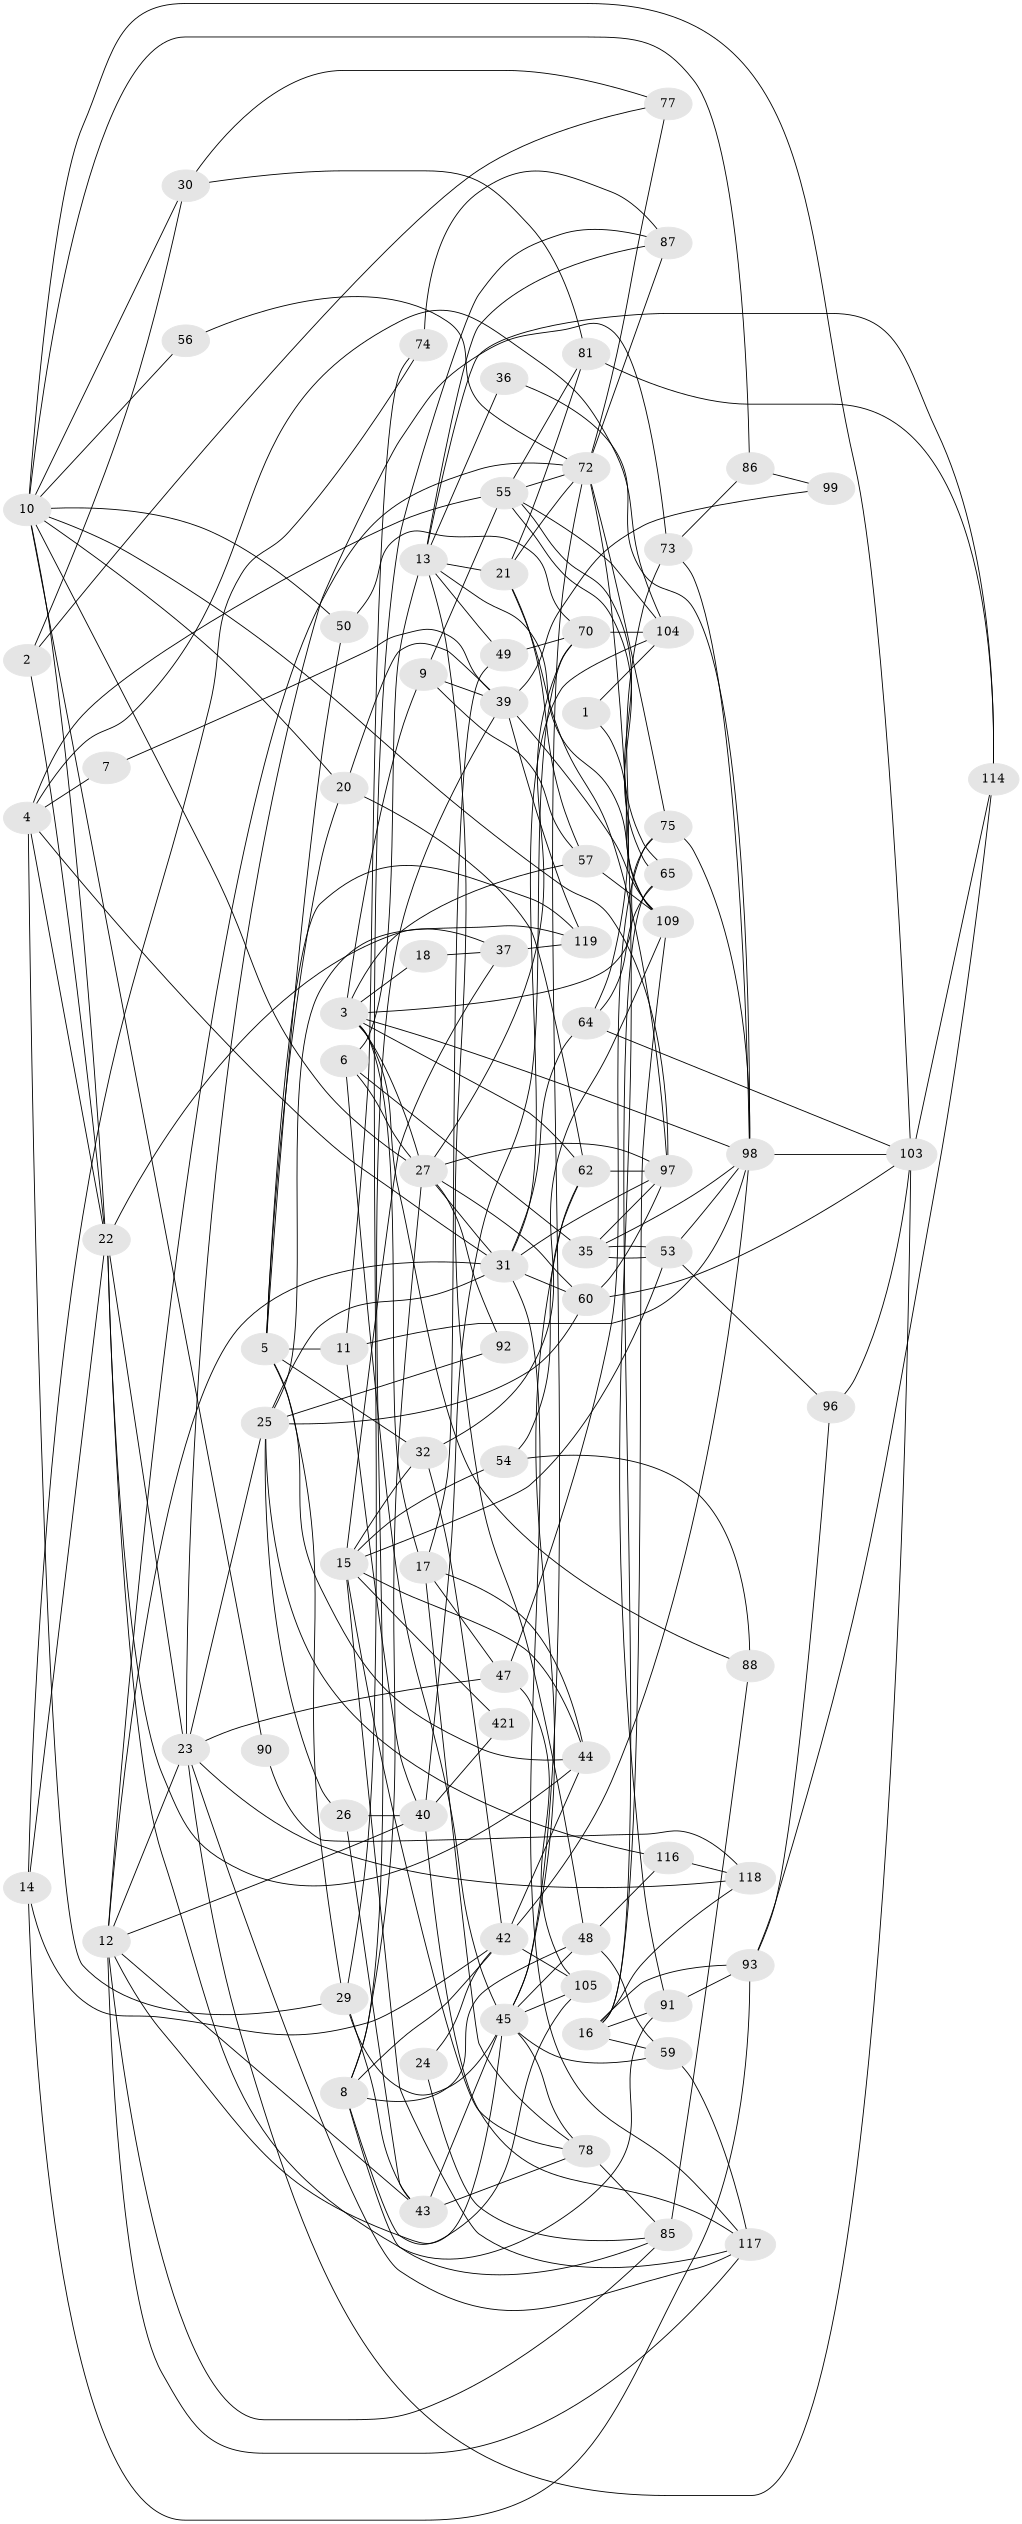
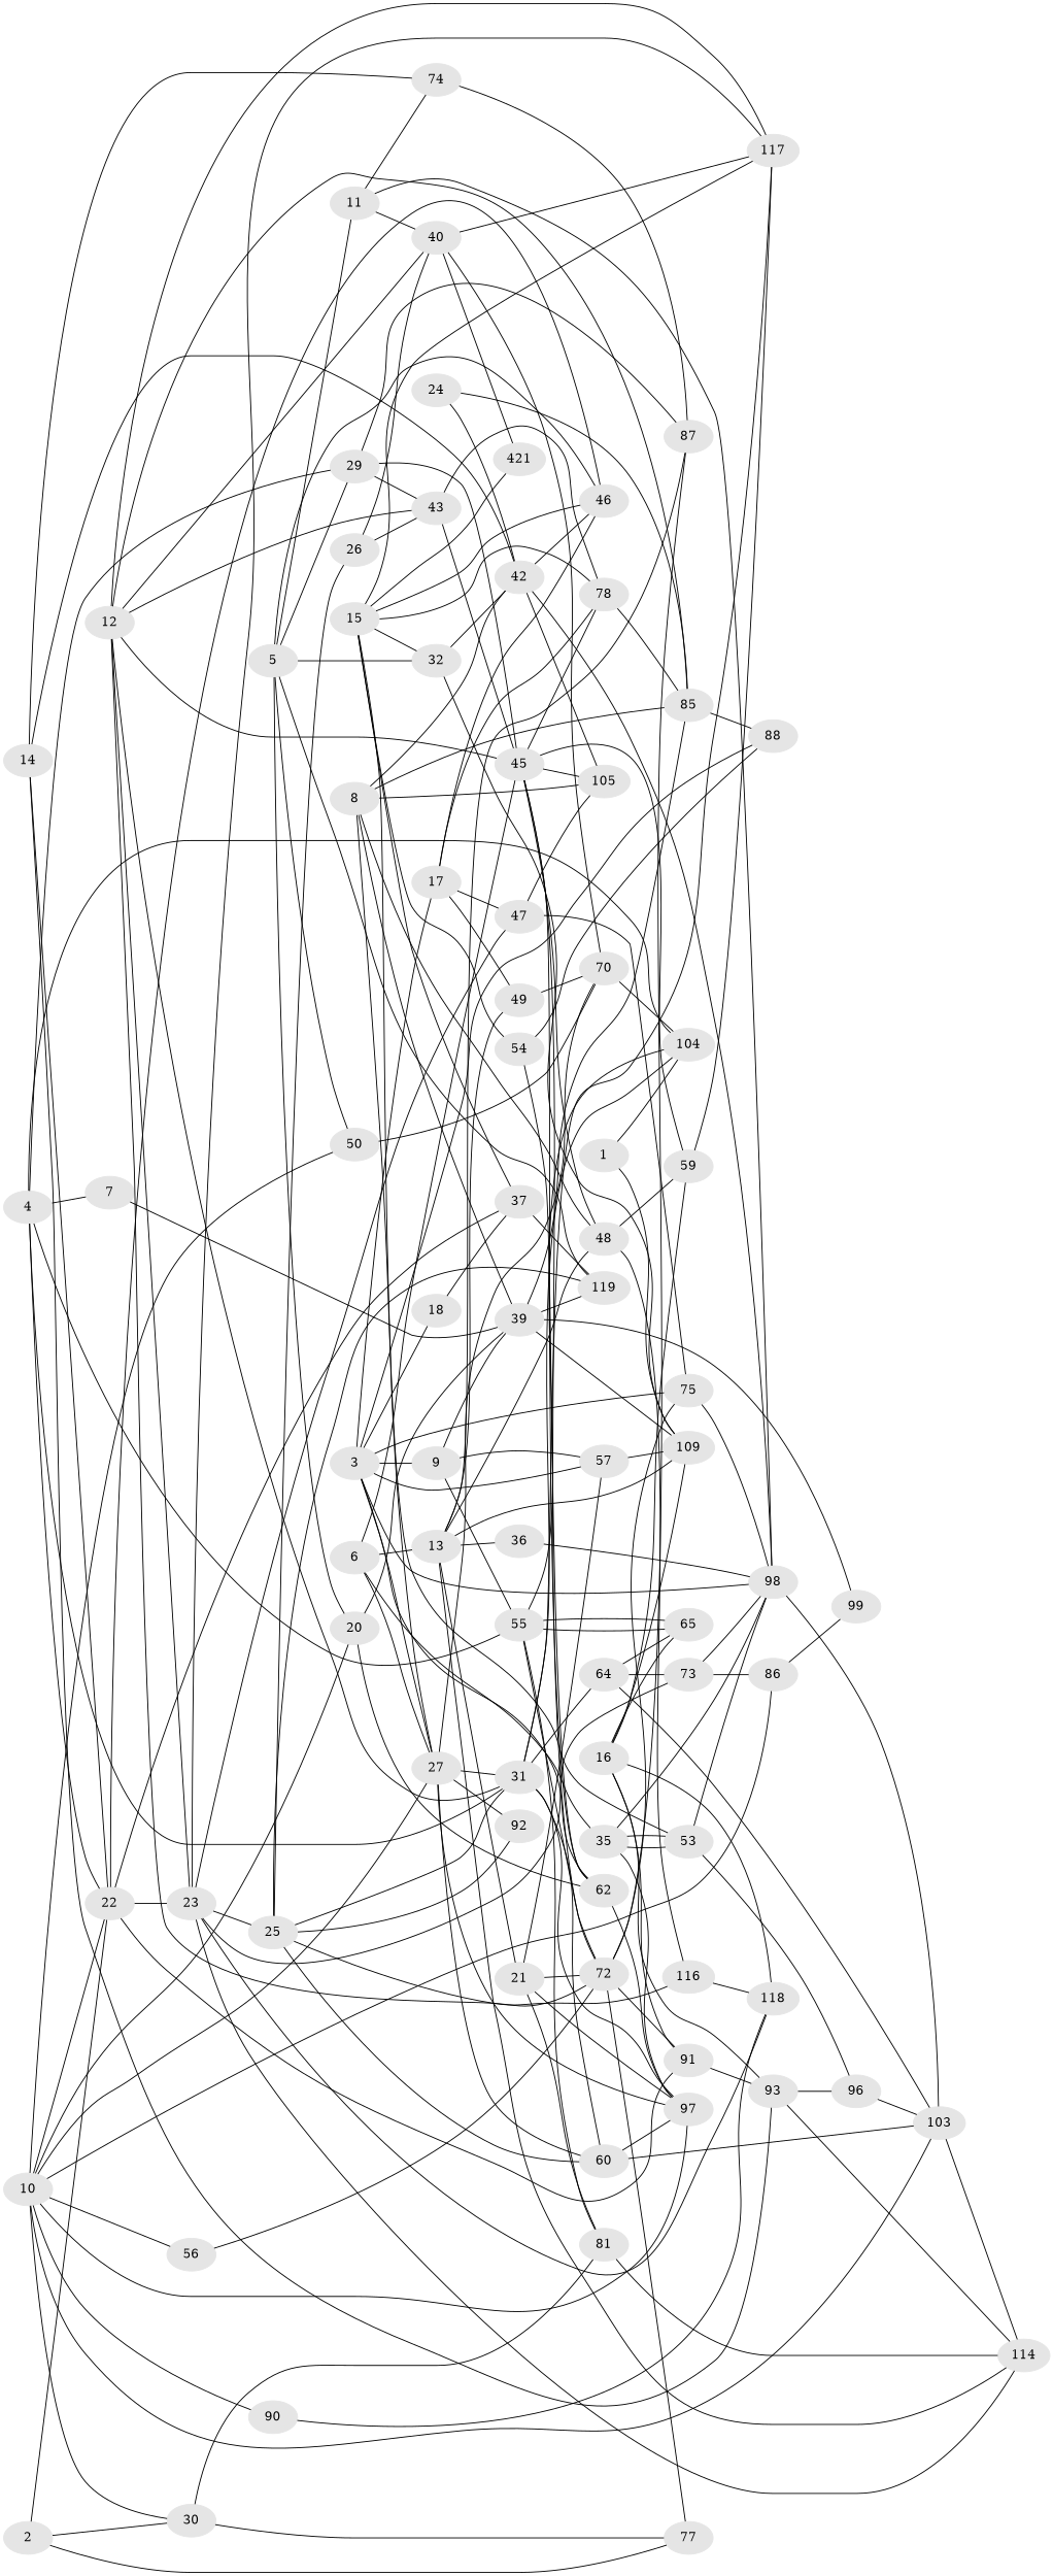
  graph {
    rankdir=LR
    node [color=gray90 style=filled]
    1
    104
    109 [super="+123"]
    22 [super="+52"]
-   44
+   44 [label=46]
    23 [super="+84"]
    37 [super="+107"]
    91
    2
    30
    77
    81
    3 [super="+58"]
    9 [super="+34"]
    17
    18
    27 [super="+33"]
    57
    62 [super="+76"]
    75
    88
    98 [super="+110"]
    55 [super="+80"]
    39 [super="+94"]
    49 [super="+63"]
    78
    47 [super="+67"]
    31 [super="+46"]
    97 [super="+106"]
    60 [super="+120"]
    92
    70
    103
    4 [super="+28"]
    7
    29 [super="+82"]
    45 [super="+100"]
    43 [super="+51"]
    87
    n40 [label=117 super="+117"]
    64 [super="+69"]
    72 [super="+83"]
    65
    5 [super="+19"]
    11 [super="+89"]
    20
    32
    50 [super="+112"]
    119
    40 [super="+66"]
    74
    42 [super="+122"]
    13 [super="+124"]
    48
    21 [super="+102"]
    36
    114
    6
    35 [super="+61"]
    53
    105
    59 [super="+115"]
    8 [super="+38"]
    85 [super="+95"]
    99
    116
    10 [super="+101"]
    56
    86
    90
    118
    n72 [label=421]
    12 [super="+68"]
    25 [super="+108"]
    73
    14 [super="+41"]
    93
    96
    15 [super="+79"]
    54
    16 [super="+113"]
    26
    24
    1 -- 104
    1 -- 109
    22 -- 44
    22 -- 23
    22 -- 37
    22 -- 91
    23 -- 47
    23 -- n40
-   23 -- 103
+   23 -- 114
    23 -- 118
    23 -- 25
    23 -- 73
    37 -- 119
    91 -- 93
    2 -- 22
    2 -- 30
    2 -- 77
    30 -- 77
    30 -- 81
    81 -- 114
    3 -- 9
    3 -- 17
    3 -- 18
    3 -- 27
    3 -- 57
    3 -- 62
    3 -- 75
    3 -- 88
    3 -- 98
    9 -- 57
    9 -- 55
    9 -- 39
    17 -- 44
    17 -- 49
    17 -- 78
    17 -- 47
    18 -- 37
    27 -- 31
    27 -- 97
    27 -- 60
    27 -- 92
    27 -- 70
    57 -- 109
    62 -- 97
    75 -- 98
    98 -- 103
    55 -- 104
    55 -- 81
    55 -- 72
    55 -- 65
    55 -- 65
    39 -- 109
    39 -- 119
+   39 -- 85
    39 -- 99
    49 -- 70
    78 -- 85
    47 -- 75
    47 -- 105
    31 -- 104
    31 -- 97
    31 -- 60
    31 -- n40
    31 -- 64
    60 -- 97
    60 -- 103
    70 -- 104
    103 -- 114
    4 -- 104
    4 -- 22
    4 -- 55
    4 -- 31
    4 -- 7
    4 -- 29
    7 -- 39
    29 -- 45
    29 -- 43
    29 -- 87
    45 -- 62
    45 -- 78
    45 -- 72
    45 -- 48
    45 -- 105
    45 -- 59
    43 -- 78
    43 -- 45
    64 -- 103
    64 -- 65
    64 -- 73
    72 -- 91
    72 -- 77
    72 -- 75
    72 -- 87
    5 -- 44
    5 -- 29
    5 -- 11
    5 -- 20
    5 -- 32
    5 -- 50
    5 -- 119
    11 -- 98
    11 -- 40
    11 -- 74
    20 -- 62
    20 -- 39
    32 -- 109
    32 -- 42
    50 -- 70
    40 -- 70
    40 -- n40
    40 -- n72
    74 -- 87
    42 -- 44
    42 -- 98
    42 -- 105
    13 -- 109
    13 -- 49
    13 -- 87
    13 -- 48
    13 -- 21
    13 -- 36
    13 -- 114
    48 -- 59
    48 -- 116
    21 -- 81
    21 -- 57
    21 -- 97
    21 -- 72
    36 -- 98
    6 -- 27
    6 -- 45
    6 -- 13
    6 -- 35
    35 -- 98
    35 -- 97
    35 -- 53
    35 -- 53
    53 -- 98
    53 -- 96
    59 -- n40
    8 -- 27
    8 -- 39
    8 -- 42
    8 -- 48
    8 -- 105
    8 -- 85
    85 -- 88 [weight=2]
    116 -- 118
    10 -- 22
    10 -- 30
    10 -- 27
    10 -- 97
    10 -- 103
    10 -- 20
    10 -- 50
    10 -- 56
    10 -- 86
    10 -- 90
    56 -- 72
    86 -- 99
    90 -- 118
    12 -- 23
    12 -- 31
    12 -- 45
    12 -- 43
    12 -- n40
    12 -- 72
    12 -- 40
    12 -- 85
    25 -- 31
    25 -- 60
    25 -- 92
    25 -- 119
    25 -- 116
    25 -- 26
    73 -- 98
    73 -- 86
    14 -- 22
    14 -- 74
    14 -- 42
    14 -- 93
    93 -- 114
    93 -- 96
    96 -- 103
    15 -- 44
    15 -- 37
    15 -- 78
    15 -- n40
    15 -- 32
    15 -- 53
    15 -- n72
    15 -- 54
    54 -- 62
    54 -- 88
    16 -- 109
    16 -- 91
    16 -- 65
    16 -- 59
    16 -- 118
    16 -- 93
    26 -- 43
    26 -- 40
    24 -- 42
    24 -- 85
  }
